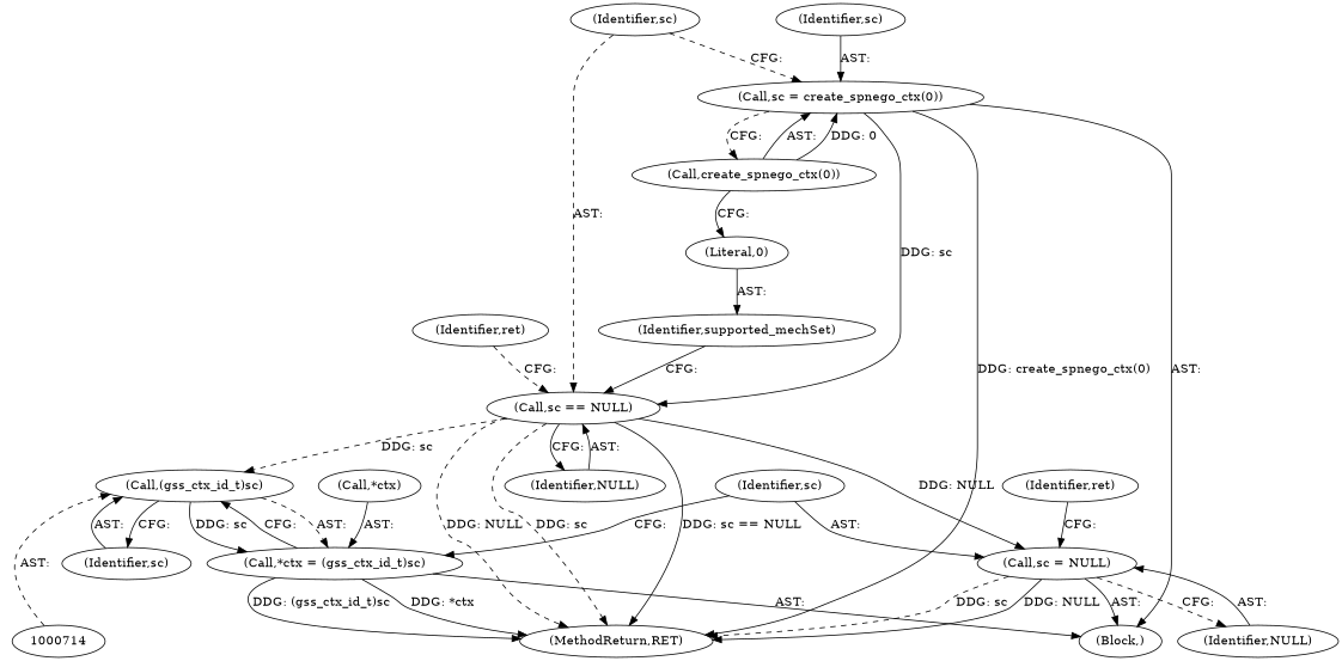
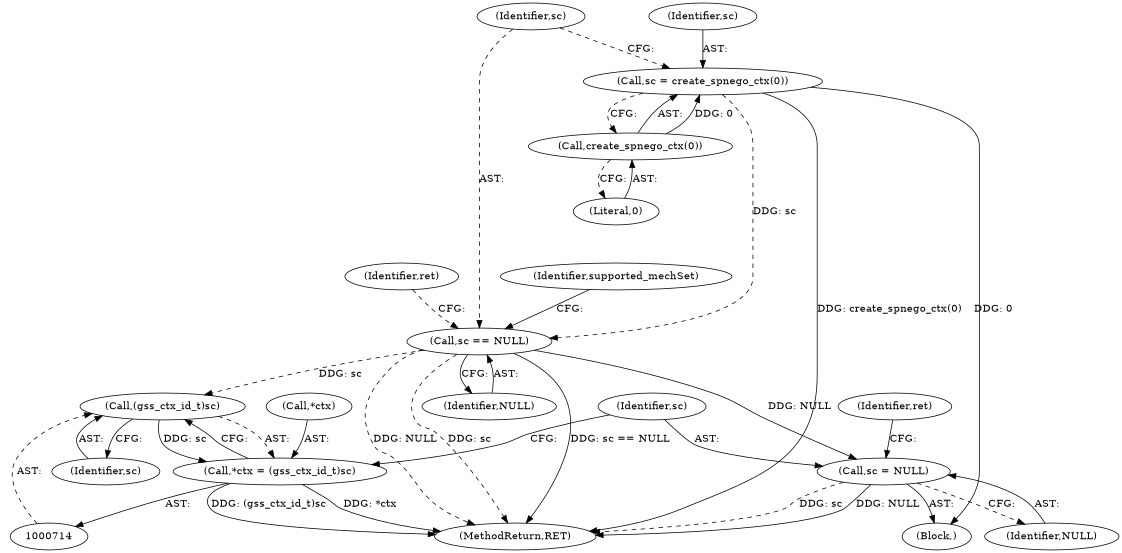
  digraph {
    edge [style=solid]
    n1 [label="(Call,sc = create_spnego_ctx(0))"]
    n2 [label="(Call,create_spnego_ctx(0))"]
    n3 [label="(Call,sc == NULL)"]
    n4 [label="(Block,)"]
    n5 [label="(MethodReturn,RET)"]
    n6 [label="(Literal,0)"]
    n7 [label="(Call,(gss_ctx_id_t)sc)"]
    n8 [label="(Call,sc = NULL)"]
    n9 [label="(Identifier,NULL)"]
    n10 [label="(Call,*ctx = (gss_ctx_id_t)sc)"]
    n11 [label="(Identifier,sc)"]
    n12 [label="(Identifier,NULL)"]
    n13 [label="(Identifier,supported_mechSet)"]
    n14 [label="(Identifier,sc)"]
    n15 [label="(Identifier,sc)"]
    n16 [label="(Call,*ctx)"]
    n17 [label="(Identifier,sc)"]
    n18 [label="(Identifier,ret)"]
    n19 [label="(Identifier,ret)"]
    n20 [label=1000714]
    n1 -> n2 [label="CFG: " style=dashed]
-   n1 -> n3 [label="DDG: sc"]
-   n1 -> n4 [label="AST: "]
+   n1 -> n3 [label="DDG: sc" style=dashed]
+   n1 -> n4 [label="DDG: 0"]
    n1 -> n5 [label="DDG: create_spnego_ctx(0)"]
    n2 -> n1 [label="AST: "]
    n2 -> n1 [label="DDG: 0"]
-   n2 -> n6 [label="CFG: "]
+   n2 -> n6 [label="CFG: " style=dashed]
    n3 -> n5 [label="DDG: sc == NULL"]
    n3 -> n5 [label="DDG: NULL" style=dashed]
    n3 -> n5 [label="DDG: sc" style=dashed]
    n3 -> n7 [label="DDG: sc" style=dashed]
    n3 -> n8 [label="DDG: NULL"]
    n3 -> n9 [label="CFG: "]
-   n6 -> n13 [label="AST: "]
+   n6 -> n2 [label="AST: "]
    n7 -> n10 [label="AST: " style=dashed]
    n7 -> n10 [label="DDG: sc"]
    n7 -> n11 [label="CFG: "]
    n8 -> n4 [label="AST: "]
    n8 -> n5 [label="DDG: sc" style=dashed]
    n8 -> n5 [label="DDG: NULL"]
    n8 -> n12 [label="CFG: " style=dashed]
    n9 -> n3 [label="AST: "]
-   n10 -> n4 [label="AST: "]
+   n10 -> n20 [label="AST: "]
    n10 -> n5 [label="DDG: (gss_ctx_id_t)sc"]
    n10 -> n5 [label="DDG: *ctx"]
    n10 -> n7 [label="CFG: "]
    n11 -> n7 [label="AST: "]
    n12 -> n8 [label="AST: "]
    n13 -> n3 [label="CFG: "]
    n14 -> n1 [label="AST: "]
    n15 -> n8 [label="AST: "]
    n15 -> n10 [label="CFG: "]
    n16 -> n10 [label="AST: "]
    n17 -> n1 [label="CFG: " style=dashed]
    n17 -> n3 [label="AST: " style=dashed]
    n18 -> n8 [label="CFG: "]
    n19 -> n3 [label="CFG: " style=dashed]
    n20 -> n7 [label="AST: " style=dashed]
  }
